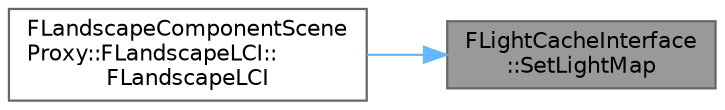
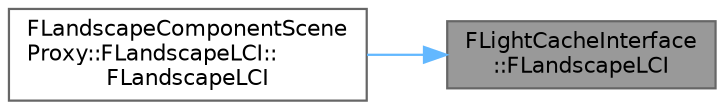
  digraph {
    rankdir=RL
    node [fontname=Helvetica fontsize=10 shape=box style=filled]
-   n1 [color=gray40 fillcolor=grey60 fontcolor=black height=0.2 label="FLightCacheInterface\l::SetLightMap" width=0.4]
+   n1 [color=gray40 fillcolor=grey60 fontcolor=black height=0.2 label="FLightCacheInterface\l::FLandscapeLCI" width=0.4]
    n2 [color=grey40 fillcolor=white height=0.2 label="FLandscapeComponentScene\lProxy::FLandscapeLCI::\lFLandscapeLCI" width=0.4]
    n1 -> n2 [color=steelblue1 dir=back fontname=Helvetica fontsize=10 labelfontname=Helvetica labelfontsize=10 style=solid]
  }
